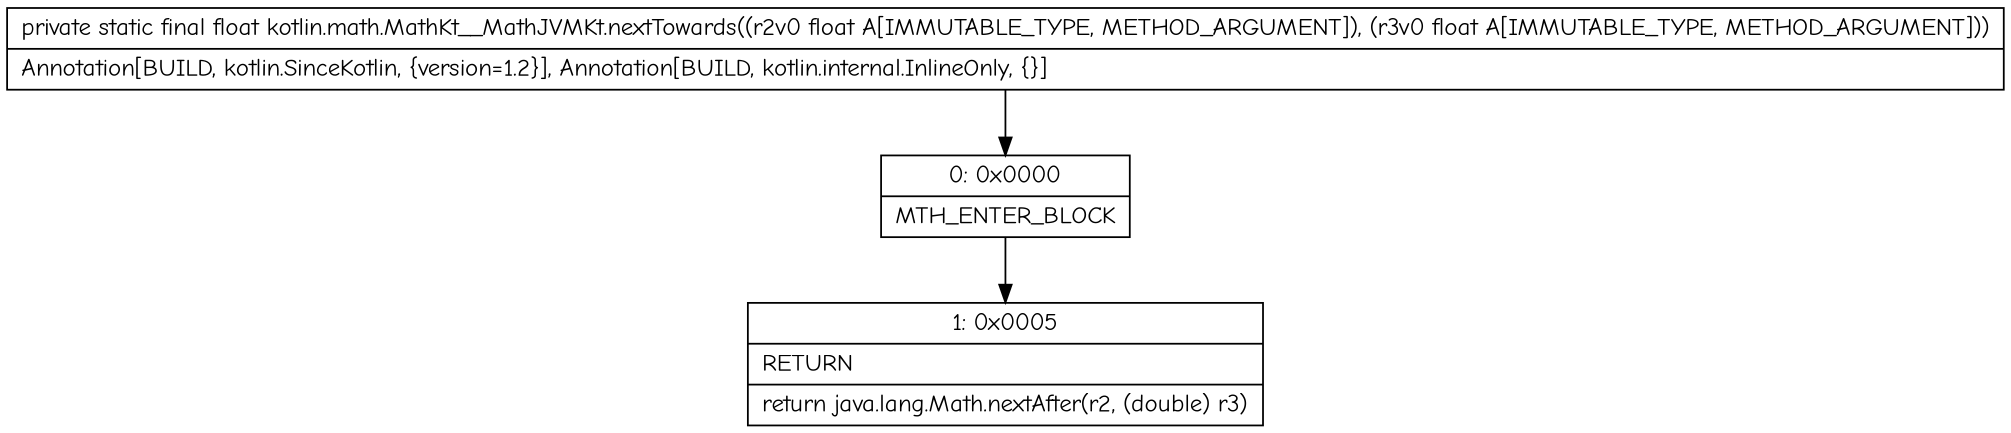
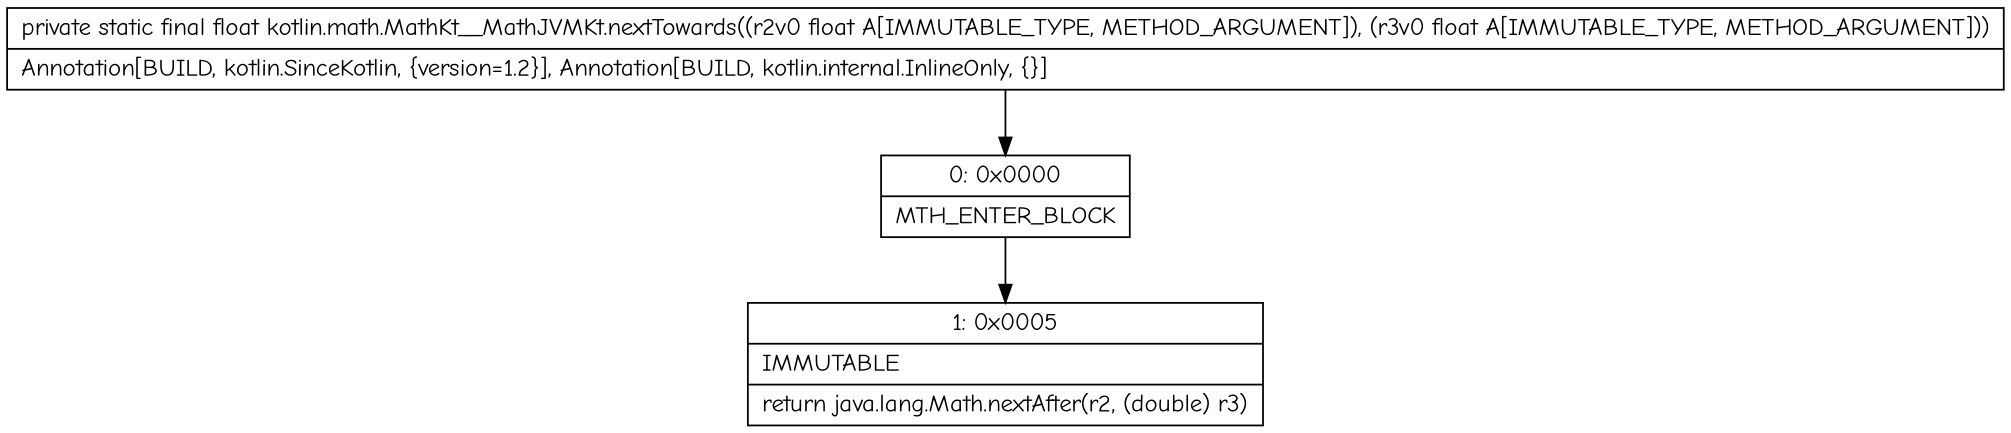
  digraph {
    fontname="Comic Neue"
    node [shape=record fontname="Comic Neue"]
    edge [fontname="Comic Neue"]
    n1 [label="{0\:\ 0x0000|MTH_ENTER_BLOCK\l}"]
-   n2 [label="{1\:\ 0x0005|RETURN\l|return java.lang.Math.nextAfter(r2, (double) r3)\l}"]
+   n2 [label="{1\:\ 0x0005|IMMUTABLE\l|return java.lang.Math.nextAfter(r2, (double) r3)\l}"]
    n3 [label="{private static final float kotlin.math.MathKt__MathJVMKt.nextTowards((r2v0 float A[IMMUTABLE_TYPE, METHOD_ARGUMENT]), (r3v0 float A[IMMUTABLE_TYPE, METHOD_ARGUMENT]))  | Annotation[BUILD, kotlin.SinceKotlin, \{version=1.2\}], Annotation[BUILD, kotlin.internal.InlineOnly, \{\}]\l}"]
    n1 -> n2
    n3 -> n1
  }
